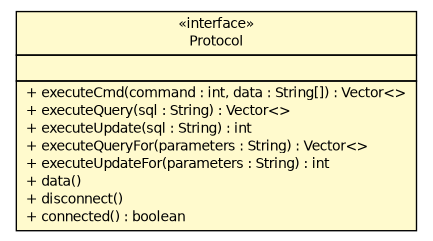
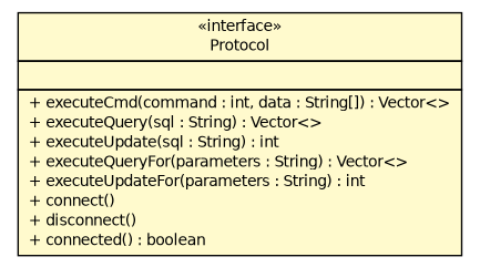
  digraph {
    nodesep=0.25
    ranksep=0.5
-   n1 [fontcolor=black fontname=Helvetica fontsize=10.0 label=<<table title="sorcer.util.Protocol" border="0" cellborder="1" cellspacing="0" cellpadding="2" port="p" bgcolor="lemonChiffon" href="./Protocol.html"> 		<tr><td><table border="0" cellspacing="0" cellpadding="1"> <tr><td align="center" balign="center"> &#171;interface&#187; </td></tr> <tr><td align="center" balign="center"> Protocol </td></tr> 		</table></td></tr> 		<tr><td><table border="0" cellspacing="0" cellpadding="1"> <tr><td align="left" balign="left">  </td></tr> 		</table></td></tr> 		<tr><td><table border="0" cellspacing="0" cellpadding="1"> <tr><td align="left" balign="left"> + executeCmd(command : int, data : String[]) : Vector&lt;&gt; </td></tr> <tr><td align="left" balign="left"> + executeQuery(sql : String) : Vector&lt;&gt; </td></tr> <tr><td align="left" balign="left"> + executeUpdate(sql : String) : int </td></tr> <tr><td align="left" balign="left"> + executeQueryFor(parameters : String) : Vector&lt;&gt; </td></tr> <tr><td align="left" balign="left"> + executeUpdateFor(parameters : String) : int </td></tr> <tr><td align="left" balign="left"> + data() </td></tr> <tr><td align="left" balign="left"> + disconnect() </td></tr> <tr><td align="left" balign="left"> + connected() : boolean </td></tr> 		</table></td></tr> 		</table>> shape=plaintext]
+   n1 [fontcolor=black fontname=Helvetica fontsize=10.0 label=<<table title="sorcer.util.Protocol" border="0" cellborder="1" cellspacing="0" cellpadding="2" port="p" bgcolor="lemonChiffon" href="./Protocol.html"> 		<tr><td><table border="0" cellspacing="0" cellpadding="1"> <tr><td align="center" balign="center"> &#171;interface&#187; </td></tr> <tr><td align="center" balign="center"> Protocol </td></tr> 		</table></td></tr> 		<tr><td><table border="0" cellspacing="0" cellpadding="1"> <tr><td align="left" balign="left">  </td></tr> 		</table></td></tr> 		<tr><td><table border="0" cellspacing="0" cellpadding="1"> <tr><td align="left" balign="left"> + executeCmd(command : int, data : String[]) : Vector&lt;&gt; </td></tr> <tr><td align="left" balign="left"> + executeQuery(sql : String) : Vector&lt;&gt; </td></tr> <tr><td align="left" balign="left"> + executeUpdate(sql : String) : int </td></tr> <tr><td align="left" balign="left"> + executeQueryFor(parameters : String) : Vector&lt;&gt; </td></tr> <tr><td align="left" balign="left"> + executeUpdateFor(parameters : String) : int </td></tr> <tr><td align="left" balign="left"> + connect() </td></tr> <tr><td align="left" balign="left"> + disconnect() </td></tr> <tr><td align="left" balign="left"> + connected() : boolean </td></tr> 		</table></td></tr> 		</table>> shape=plaintext]
  }
